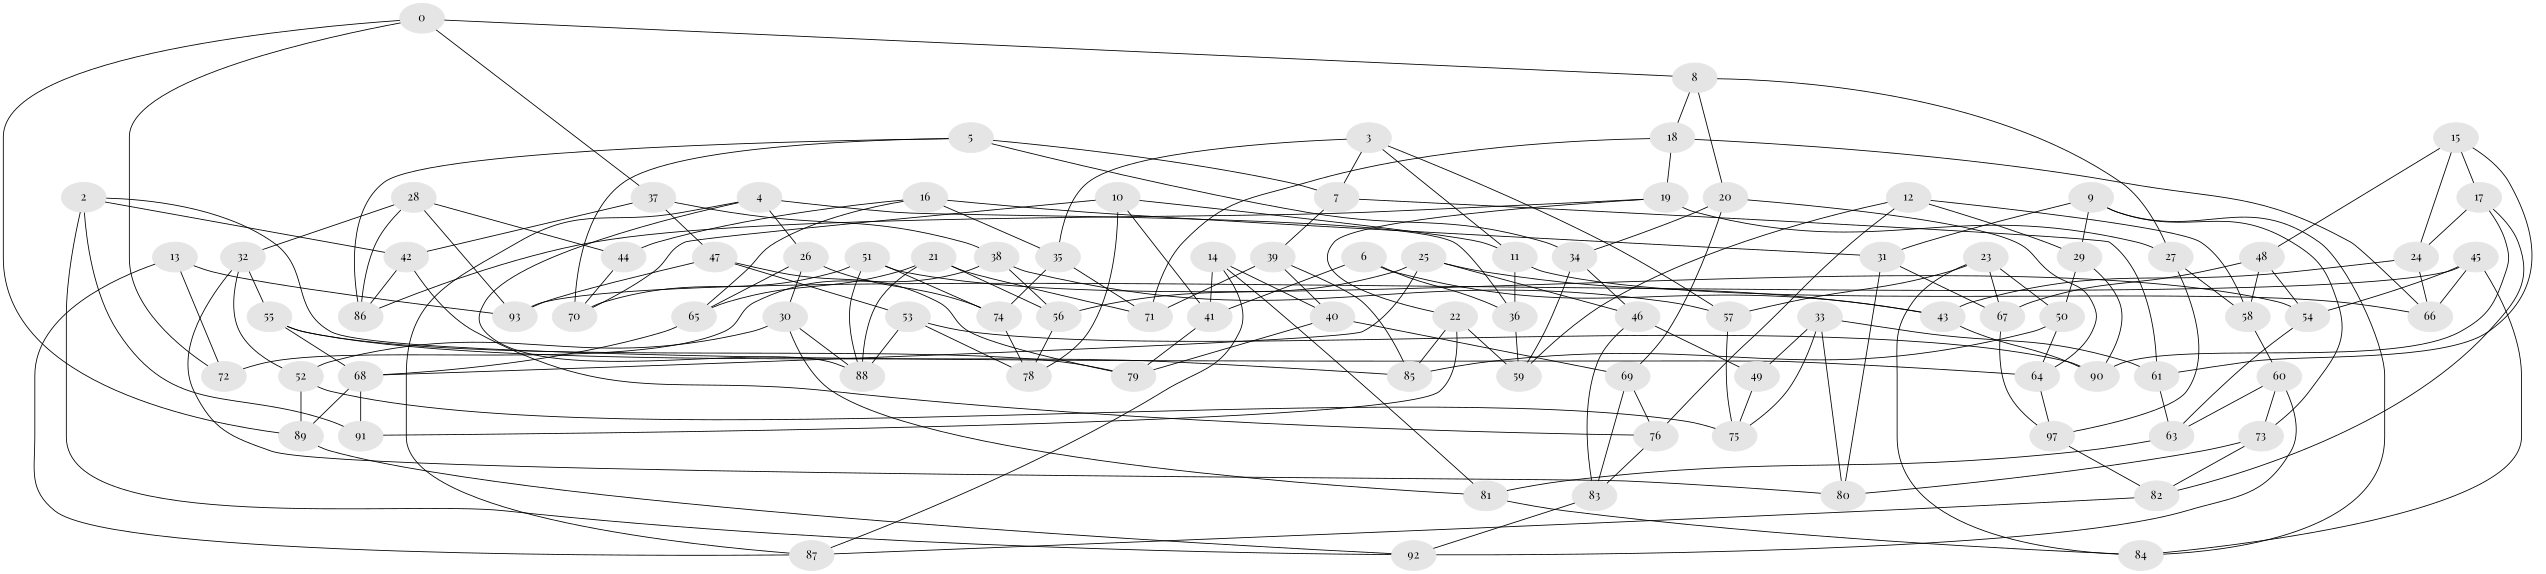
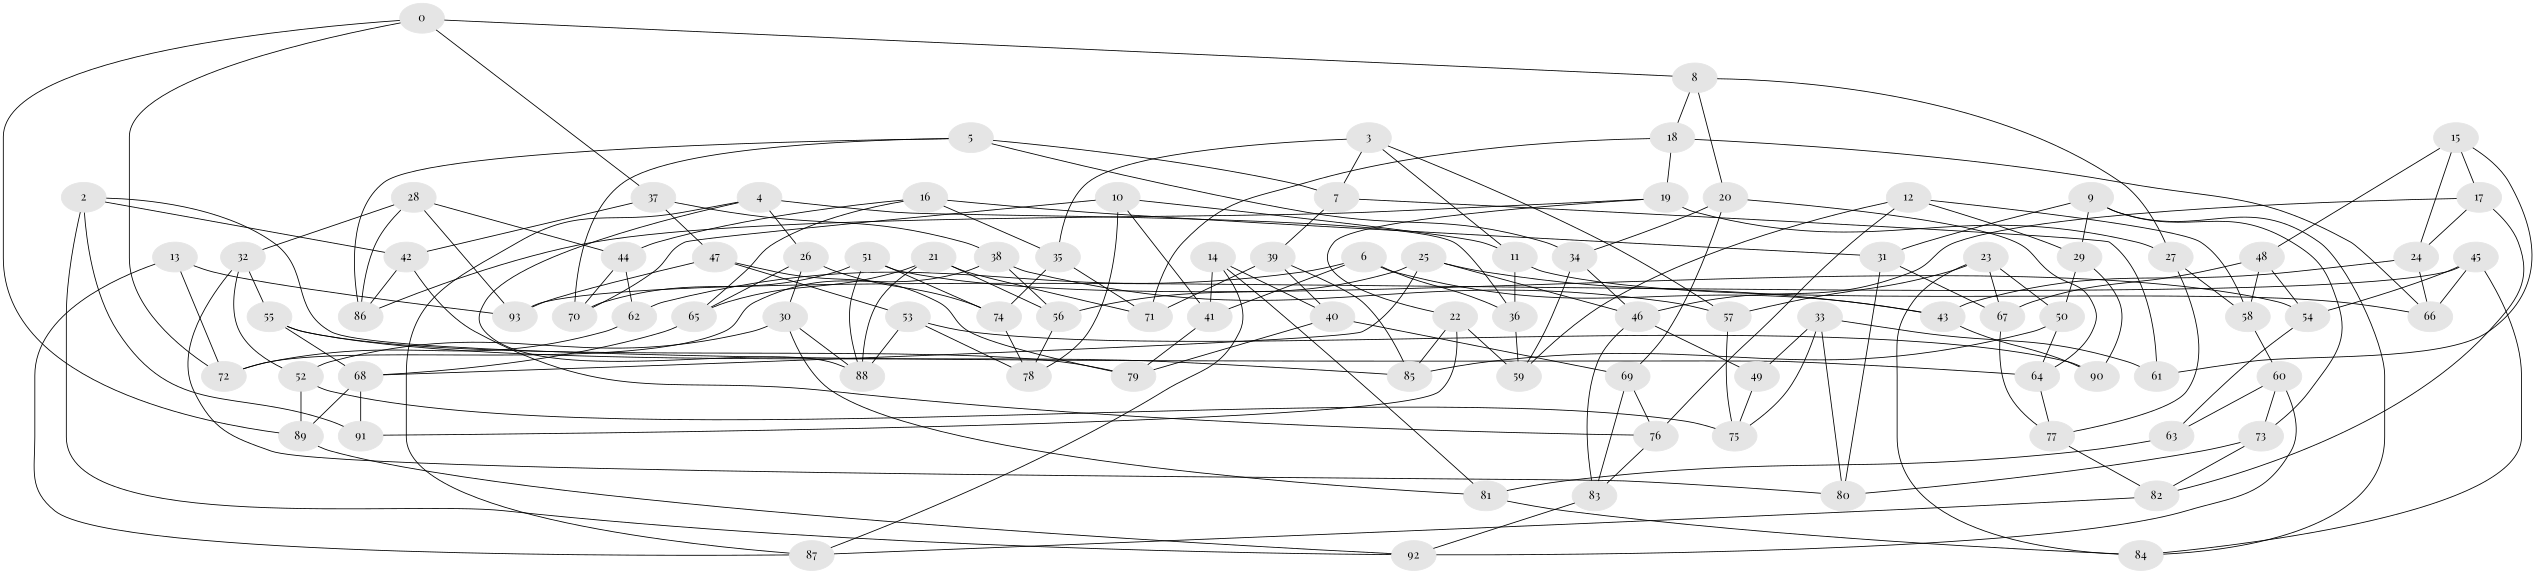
  graph {
    fontname="Playfair Display"
    node [color=gray90 fontname="Playfair Display" style=filled]
    edge [fontname="Playfair Display"]
    n1 [label=0]
    8
    37
    72
    89
    18
    20
    27
    42
    38
    47
    92
    2
    64
    91
    86
    76
-   77 [label=97]
+   77
    3
    7
    11
    35
    57
    39
    61
    36
    66
    71
    74
    75
    4
    26
    87
    88
    65
    30
    59
    5
    34
    70
    46
    6
    41
    43
+   62
    79
    90
    40
    85
    63
    19
    69
    58
    9
    29
    31
    73
    84
    50
    67
    80
    82
    10
    78
    12
    60
    83
    13
    93
    49
    14
    81
    15
    17
    24
    48
    54
    16
    44
    68
    22
    21
    56
    23
    25
    52
    28
    32
    55
    33
    53
    45
    51
    n1 -- 8
    n1 -- 37
    n1 -- 72
    n1 -- 89
    8 -- 18
    8 -- 20
    8 -- 27
    37 -- 42
    37 -- 38
    37 -- 47
    89 -- 92
    18 -- 66
    18 -- 71
    18 -- 19
    20 -- 64
    20 -- 34
    20 -- 69
    27 -- 77
    27 -- 58
    42 -- 86
    42 -- 76
    38 -- 72
    38 -- 57
    38 -- 56
    47 -- 79
    47 -- 93
    47 -- 53
    2 -- 42
    2 -- 92
    2 -- 64
    2 -- 91
    64 -- 77
    76 -- 83
    77 -- 82
    3 -- 7
    3 -- 11
    3 -- 35
    3 -- 57
    7 -- 39
    7 -- 61
    11 -- 36
    11 -- 66
    35 -- 71
    35 -- 74
    57 -- 75
    39 -- 71
    39 -- 40
    39 -- 85
-   61 -- 63
    36 -- 59
    74 -- 78
    4 -- 36
    4 -- 26
    4 -- 87
    4 -- 88
    26 -- 74
    26 -- 65
    26 -- 30
    65 -- 68
    30 -- 88
    30 -- 81
    30 -- 52
    5 -- 86
    5 -- 7
    5 -- 34
    5 -- 70
    34 -- 59
    34 -- 46
    46 -- 83
    46 -- 49
    6 -- 36
    6 -- 41
    6 -- 43
+   6 -- 62
    41 -- 79
    43 -- 90
+   62 -- 72
    40 -- 79
    40 -- 69
    63 -- 81
    19 -- 27
    19 -- 86
    19 -- 22
    69 -- 76
    69 -- 83
    58 -- 60
    9 -- 29
    9 -- 31
    9 -- 73
    9 -- 84
    29 -- 90
    29 -- 50
    31 -- 67
    31 -- 80
    73 -- 80
    73 -- 82
    50 -- 64
    50 -- 85
    67 -- 77
    82 -- 87
    10 -- 11
    10 -- 70
    10 -- 41
    10 -- 78
    12 -- 76
    12 -- 59
    12 -- 58
    12 -- 29
    60 -- 92
    60 -- 63
    60 -- 73
    83 -- 92
    13 -- 72
    13 -- 87
    13 -- 93
    49 -- 75
    14 -- 87
    14 -- 41
    14 -- 40
    14 -- 81
    81 -- 84
    15 -- 61
    15 -- 17
    15 -- 24
    15 -- 48
-   17 -- 90
+   17 -- 46
    17 -- 82
    17 -- 24
    24 -- 66
    24 -- 43
    48 -- 58
    48 -- 67
    48 -- 54
    54 -- 63
    16 -- 35
    16 -- 65
    16 -- 31
    16 -- 44
    44 -- 70
+   44 -- 62
    68 -- 89
    68 -- 91
    22 -- 91
    22 -- 59
    22 -- 85
    21 -- 71
    21 -- 88
    21 -- 65
    21 -- 56
    56 -- 78
    23 -- 57
    23 -- 84
    23 -- 50
    23 -- 67
    25 -- 46
    25 -- 43
    25 -- 68
    25 -- 56
    52 -- 89
    52 -- 75
    28 -- 86
    28 -- 93
    28 -- 44
    28 -- 32
    32 -- 80
    32 -- 52
    32 -- 55
    55 -- 79
    55 -- 85
    55 -- 68
    33 -- 61
    33 -- 75
    33 -- 80
    33 -- 49
    53 -- 88
    53 -- 90
    53 -- 78
    45 -- 66
    45 -- 84
    45 -- 93
    45 -- 54
    51 -- 74
    51 -- 88
    51 -- 70
    51 -- 54
  }
